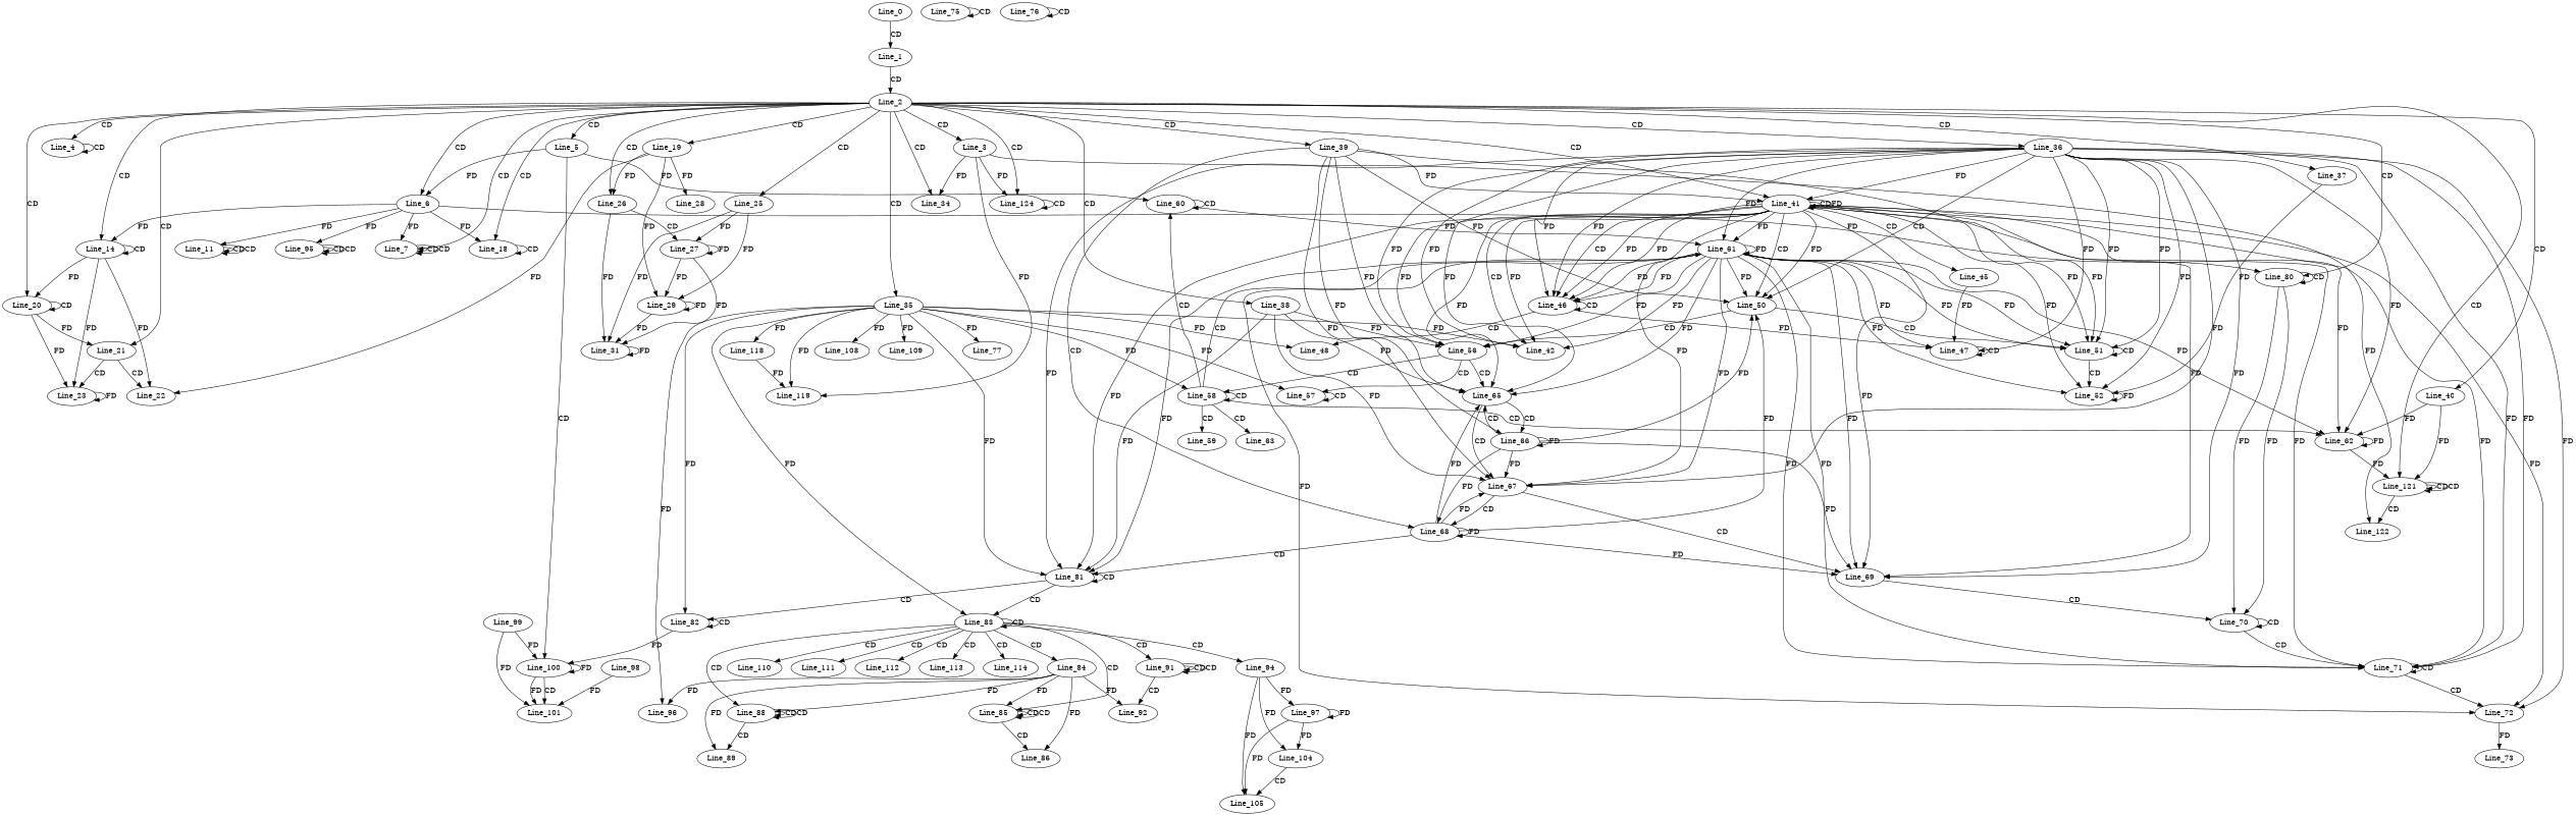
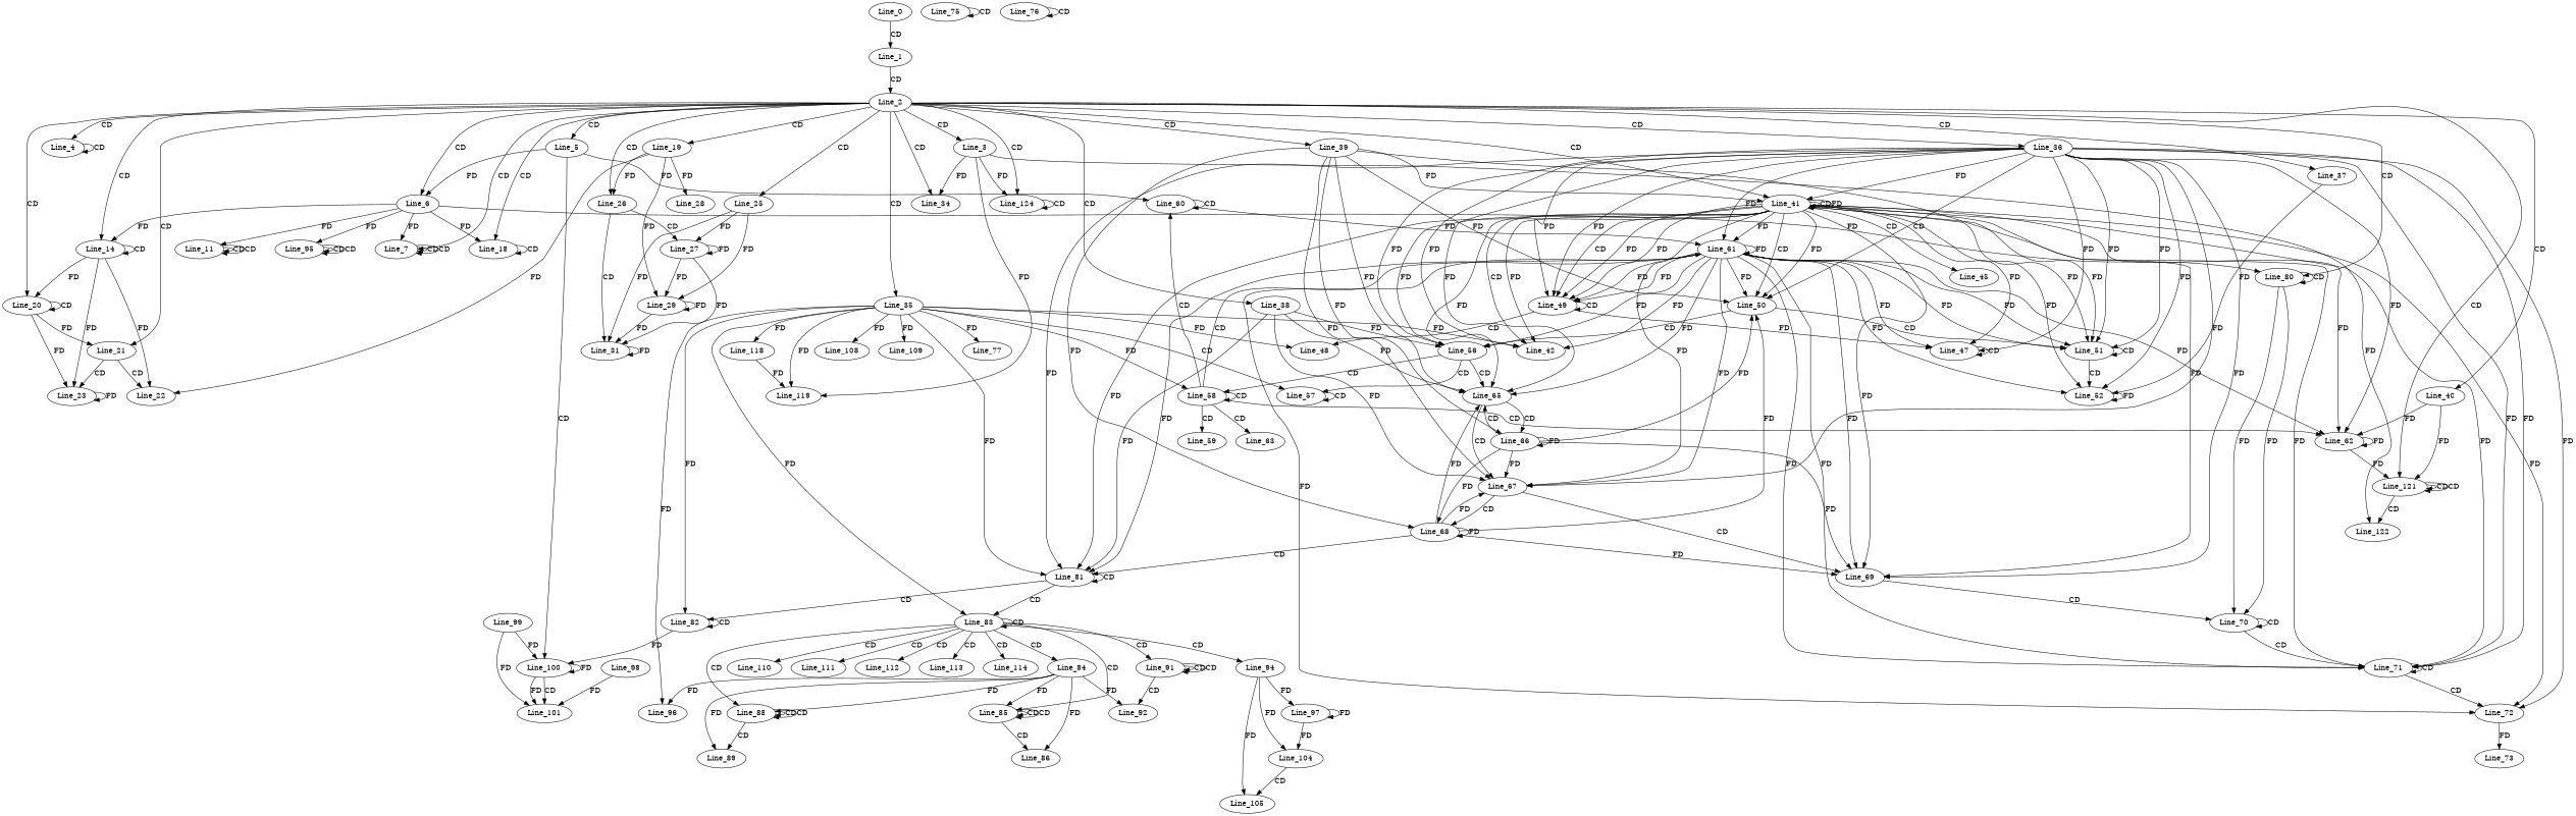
  digraph {
    Line_0
    Line_1
    Line_2
    Line_3
    Line_4
    Line_5
    Line_6
    Line_7
    n9 [label=Line_80]
    Line_14
    Line_18
    Line_19
    Line_20
    Line_21
    Line_25
    Line_26
    Line_34
    Line_35
    Line_36
    Line_37
    Line_38
    Line_39
    Line_40
    Line_41
    Line_121
    Line_124
    Line_119
    Line_122
    Line_60
    Line_100
    Line_11
    n32 [label=Line_95]
    Line_70
    Line_22
    Line_23
    Line_28
    Line_29
    Line_27
    Line_31
    Line_42
    Line_48
    Line_57
    Line_58
    Line_77
    Line_81
    Line_82
    Line_83
    Line_96
    Line_108
    Line_109
    Line_118
-   Line_46
+   Line_46 [label=Line_49]
    Line_47
    Line_50
    Line_51
    Line_52
    Line_56
    Line_61
    Line_62
    Line_65
    Line_67
    Line_69
    Line_71
    Line_72
    Line_66
    Line_68
    Line_45
    Line_101
    Line_59
    Line_63
    Line_84
    Line_85
    Line_88
    Line_91
    Line_94
    Line_110
    Line_111
    Line_112
    Line_113
    Line_114
    Line_73
    Line_75
    Line_76
    Line_86
    Line_89
    Line_92
    Line_97
    Line_104
    Line_105
    Line_99
    Line_98
    Line_0 -> Line_1 [label=CD]
    Line_1 -> Line_2 [label=CD]
    Line_2 -> Line_3 [label=CD]
    Line_2 -> Line_4 [label=CD]
    Line_2 -> Line_5 [label=CD]
    Line_2 -> Line_6 [label=CD]
    Line_2 -> Line_7 [label=CD]
    Line_2 -> n9 [label=CD]
    Line_2 -> Line_14 [label=CD]
    Line_2 -> Line_18 [label=CD]
    Line_2 -> Line_19 [label=CD]
    Line_2 -> Line_20 [label=CD]
    Line_2 -> Line_21 [label=CD]
    Line_2 -> Line_25 [label=CD]
    Line_2 -> Line_26 [label=CD]
    Line_2 -> Line_34 [label=CD]
    Line_2 -> Line_35 [label=CD]
    Line_2 -> Line_36 [label=CD]
    Line_2 -> Line_37 [label=CD]
    Line_2 -> Line_38 [label=CD]
    Line_2 -> Line_39 [label=CD]
    Line_2 -> Line_40 [label=CD]
    Line_2 -> Line_41 [label=CD]
    Line_2 -> Line_121 [label=CD]
    Line_2 -> Line_124 [label=CD]
    Line_3 -> Line_34 [label=FD]
    Line_3 -> Line_124 [label=FD]
    Line_3 -> Line_119 [label=FD]
    Line_3 -> Line_122 [label=FD]
    Line_4 -> Line_4 [label=CD]
    Line_5 -> Line_6 [label=FD]
    Line_5 -> Line_60 [label=FD]
    Line_5 -> Line_100 [label=CD]
    Line_6 -> Line_7 [label=FD]
    Line_6 -> n9 [label=FD]
    Line_6 -> Line_14 [label=FD]
    Line_6 -> Line_18 [label=FD]
    Line_6 -> Line_11 [label=FD]
    Line_6 -> n32 [label=FD]
    Line_7 -> Line_7 [label=CD]
    Line_7 -> Line_7 [label=CD]
    n9 -> n9 [label=CD]
    n9 -> Line_70 [label=FD]
    n9 -> Line_70 [label=FD]
    Line_14 -> Line_14 [label=CD]
    Line_14 -> Line_20 [label=FD]
    Line_14 -> Line_22 [label=FD]
    Line_14 -> Line_23 [label=FD]
    Line_18 -> Line_18 [label=CD]
    Line_19 -> Line_26 [label=FD]
    Line_19 -> Line_22 [label=FD]
    Line_19 -> Line_28 [label=FD]
    Line_19 -> Line_29 [label=FD]
    Line_20 -> Line_20 [label=CD]
    Line_20 -> Line_21 [label=FD]
    Line_20 -> Line_23 [label=FD]
    Line_21 -> Line_22 [label=CD]
    Line_21 -> Line_23 [label=CD]
    Line_25 -> Line_29 [label=FD]
    Line_25 -> Line_27 [label=FD]
    Line_25 -> Line_31 [label=FD]
    Line_26 -> Line_27 [label=CD]
-   Line_26 -> Line_31 [label=FD]
+   Line_26 -> Line_31 [label=CD]
    Line_35 -> Line_119 [label=FD]
    Line_35 -> Line_42 [label=FD]
    Line_35 -> Line_48 [label=FD]
-   Line_35 -> Line_57 [label=FD]
+   Line_35 -> Line_57 [label=CD]
    Line_35 -> Line_58 [label=FD]
    Line_35 -> Line_77 [label=FD]
    Line_35 -> Line_81 [label=FD]
    Line_35 -> Line_82 [label=FD]
    Line_35 -> Line_83 [label=FD]
    Line_35 -> Line_96 [label=FD]
    Line_35 -> Line_108 [label=FD]
    Line_35 -> Line_109 [label=FD]
    Line_35 -> Line_118 [label=FD]
    Line_36 -> Line_41 [label=FD]
    Line_36 -> Line_42 [label=FD]
    Line_36 -> Line_81 [label=FD]
    Line_36 -> Line_46 [label=FD]
    Line_36 -> Line_46 [label=FD]
    Line_36 -> Line_47 [label=FD]
    Line_36 -> Line_50 [label=CD]
    Line_36 -> Line_51 [label=FD]
    Line_36 -> Line_51 [label=FD]
    Line_36 -> Line_52 [label=FD]
    Line_36 -> Line_56 [label=FD]
    Line_36 -> Line_61 [label=FD]
    Line_36 -> Line_62 [label=FD]
    Line_36 -> Line_65 [label=FD]
    Line_36 -> Line_67 [label=FD]
    Line_36 -> Line_69 [label=FD]
    Line_36 -> Line_71 [label=FD]
    Line_36 -> Line_71 [label=FD]
    Line_36 -> Line_72 [label=FD]
    Line_37 -> Line_52 [label=FD]
    Line_38 -> Line_81 [label=FD]
    Line_38 -> Line_56 [label=FD]
    Line_38 -> Line_65 [label=FD]
    Line_38 -> Line_67 [label=FD]
    Line_39 -> Line_41 [label=FD]
    Line_39 -> Line_50 [label=FD]
    Line_39 -> Line_65 [label=FD]
    Line_39 -> Line_67 [label=FD]
    Line_39 -> Line_69 [label=FD]
    Line_39 -> Line_66 [label=FD]
-   Line_39 -> Line_68 [label=CD]
+   Line_39 -> Line_68 [label=FD]
    Line_40 -> Line_121 [label=FD]
    Line_40 -> Line_62 [label=FD]
    Line_41 -> Line_41 [label=CD]
    Line_41 -> Line_41 [label=FD]
    Line_41 -> Line_42 [label=CD]
    Line_41 -> Line_42 [label=FD]
    Line_41 -> Line_81 [label=FD]
    Line_41 -> Line_46 [label=CD]
    Line_41 -> Line_46 [label=FD]
    Line_41 -> Line_46 [label=FD]
-   Line_45 -> Line_47 [label=FD]
+   Line_41 -> Line_47 [label=FD]
    Line_41 -> Line_50 [label=CD]
    Line_41 -> Line_50 [label=FD]
    Line_41 -> Line_51 [label=FD]
    Line_41 -> Line_51 [label=FD]
    Line_41 -> Line_52 [label=FD]
    Line_41 -> Line_56 [label=FD]
    Line_41 -> Line_61 [label=FD]
    Line_41 -> Line_62 [label=FD]
    Line_41 -> Line_65 [label=FD]
    Line_41 -> Line_67 [label=FD]
    Line_41 -> Line_69 [label=FD]
    Line_41 -> Line_71 [label=FD]
    Line_41 -> Line_71 [label=FD]
    Line_41 -> Line_72 [label=FD]
    Line_41 -> Line_45 [label=CD]
    Line_121 -> Line_121 [label=CD]
    Line_121 -> Line_121 [label=CD]
    Line_121 -> Line_122 [label=CD]
    Line_124 -> Line_124 [label=CD]
    Line_60 -> Line_60 [label=CD]
    Line_60 -> Line_61 [label=FD]
    Line_100 -> Line_100 [label=FD]
    Line_100 -> Line_101 [label=CD]
    Line_100 -> Line_101 [label=FD]
    Line_11 -> Line_11 [label=CD]
    Line_11 -> Line_11 [label=CD]
    n32 -> n32 [label=CD]
    n32 -> n32 [label=CD]
    Line_70 -> Line_70 [label=CD]
    Line_70 -> Line_71 [label=CD]
    Line_23 -> Line_23 [label=FD]
    Line_29 -> Line_29 [label=FD]
    Line_29 -> Line_31 [label=FD]
    Line_27 -> Line_29 [label=FD]
    Line_27 -> Line_27 [label=FD]
    Line_27 -> Line_31 [label=FD]
    Line_31 -> Line_31 [label=FD]
    Line_57 -> Line_57 [label=CD]
    Line_58 -> Line_60 [label=CD]
    Line_58 -> Line_58 [label=CD]
    Line_58 -> Line_61 [label=CD]
    Line_58 -> Line_62 [label=CD]
    Line_58 -> Line_59 [label=CD]
    Line_58 -> Line_63 [label=CD]
    Line_81 -> Line_81 [label=CD]
    Line_81 -> Line_82 [label=CD]
    Line_81 -> Line_83 [label=CD]
    Line_82 -> Line_100 [label=FD]
    Line_82 -> Line_82 [label=CD]
    Line_83 -> Line_83 [label=CD]
    Line_83 -> Line_84 [label=CD]
    Line_83 -> Line_85 [label=CD]
    Line_83 -> Line_88 [label=CD]
    Line_83 -> Line_91 [label=CD]
    Line_83 -> Line_94 [label=CD]
    Line_83 -> Line_110 [label=CD]
    Line_83 -> Line_111 [label=CD]
    Line_83 -> Line_112 [label=CD]
    Line_83 -> Line_113 [label=CD]
    Line_83 -> Line_114 [label=CD]
    Line_118 -> Line_119 [label=FD]
    Line_46 -> Line_48 [label=CD]
    Line_46 -> Line_46 [label=CD]
    Line_46 -> Line_47 [label=FD]
    Line_47 -> Line_47 [label=CD]
    Line_50 -> Line_51 [label=CD]
    Line_50 -> Line_56 [label=CD]
    Line_51 -> Line_51 [label=CD]
    Line_51 -> Line_52 [label=CD]
    Line_52 -> Line_52 [label=FD]
    Line_56 -> Line_57 [label=CD]
    Line_56 -> Line_58 [label=CD]
    Line_56 -> Line_65 [label=CD]
    Line_61 -> Line_42 [label=FD]
    Line_61 -> Line_81 [label=FD]
    Line_61 -> Line_46 [label=FD]
    Line_61 -> Line_46 [label=FD]
    Line_61 -> Line_47 [label=FD]
    Line_61 -> Line_50 [label=FD]
    Line_61 -> Line_51 [label=FD]
    Line_61 -> Line_51 [label=FD]
    Line_61 -> Line_52 [label=FD]
    Line_61 -> Line_56 [label=FD]
    Line_61 -> Line_61 [label=FD]
    Line_61 -> Line_62 [label=FD]
    Line_61 -> Line_65 [label=FD]
    Line_61 -> Line_67 [label=FD]
    Line_61 -> Line_69 [label=FD]
    Line_61 -> Line_71 [label=FD]
    Line_61 -> Line_71 [label=FD]
    Line_61 -> Line_72 [label=FD]
    Line_62 -> Line_121 [label=FD]
    Line_62 -> Line_62 [label=FD]
    Line_65 -> Line_67 [label=CD]
    Line_65 -> Line_66 [label=CD]
    Line_67 -> Line_69 [label=CD]
    Line_67 -> Line_68 [label=CD]
    Line_69 -> Line_70 [label=CD]
    Line_71 -> Line_71 [label=CD]
    Line_71 -> Line_72 [label=CD]
    Line_72 -> Line_73 [label=FD]
    Line_66 -> Line_50 [label=FD]
    Line_66 -> Line_65 [label=CD]
    Line_66 -> Line_67 [label=FD]
    Line_66 -> Line_69 [label=FD]
    Line_66 -> Line_66 [label=FD]
    Line_66 -> Line_68 [label=FD]
    Line_68 -> Line_81 [label=CD]
    Line_68 -> Line_50 [label=FD]
    Line_68 -> Line_65 [label=FD]
    Line_68 -> Line_67 [label=FD]
    Line_68 -> Line_69 [label=FD]
    Line_68 -> Line_68 [label=FD]
    Line_84 -> Line_96 [label=FD]
    Line_84 -> Line_85 [label=FD]
    Line_84 -> Line_88 [label=FD]
    Line_84 -> Line_86 [label=FD]
    Line_84 -> Line_89 [label=FD]
    Line_84 -> Line_92 [label=FD]
    Line_85 -> Line_85 [label=CD]
    Line_85 -> Line_85 [label=CD]
    Line_85 -> Line_86 [label=CD]
    Line_88 -> Line_88 [label=CD]
    Line_88 -> Line_88 [label=CD]
    Line_88 -> Line_89 [label=CD]
    Line_91 -> Line_91 [label=CD]
    Line_91 -> Line_91 [label=CD]
    Line_91 -> Line_92 [label=CD]
    Line_94 -> Line_97 [label=FD]
    Line_94 -> Line_104 [label=FD]
    Line_94 -> Line_105 [label=FD]
    Line_75 -> Line_75 [label=CD]
    Line_76 -> Line_76 [label=CD]
    Line_97 -> Line_97 [label=FD]
    Line_97 -> Line_104 [label=FD]
-   Line_97 -> Line_105 [label=FD]
    Line_104 -> Line_105 [label=CD]
    Line_99 -> Line_100 [label=FD]
    Line_99 -> Line_101 [label=FD]
    Line_98 -> Line_101 [label=FD]
  }
